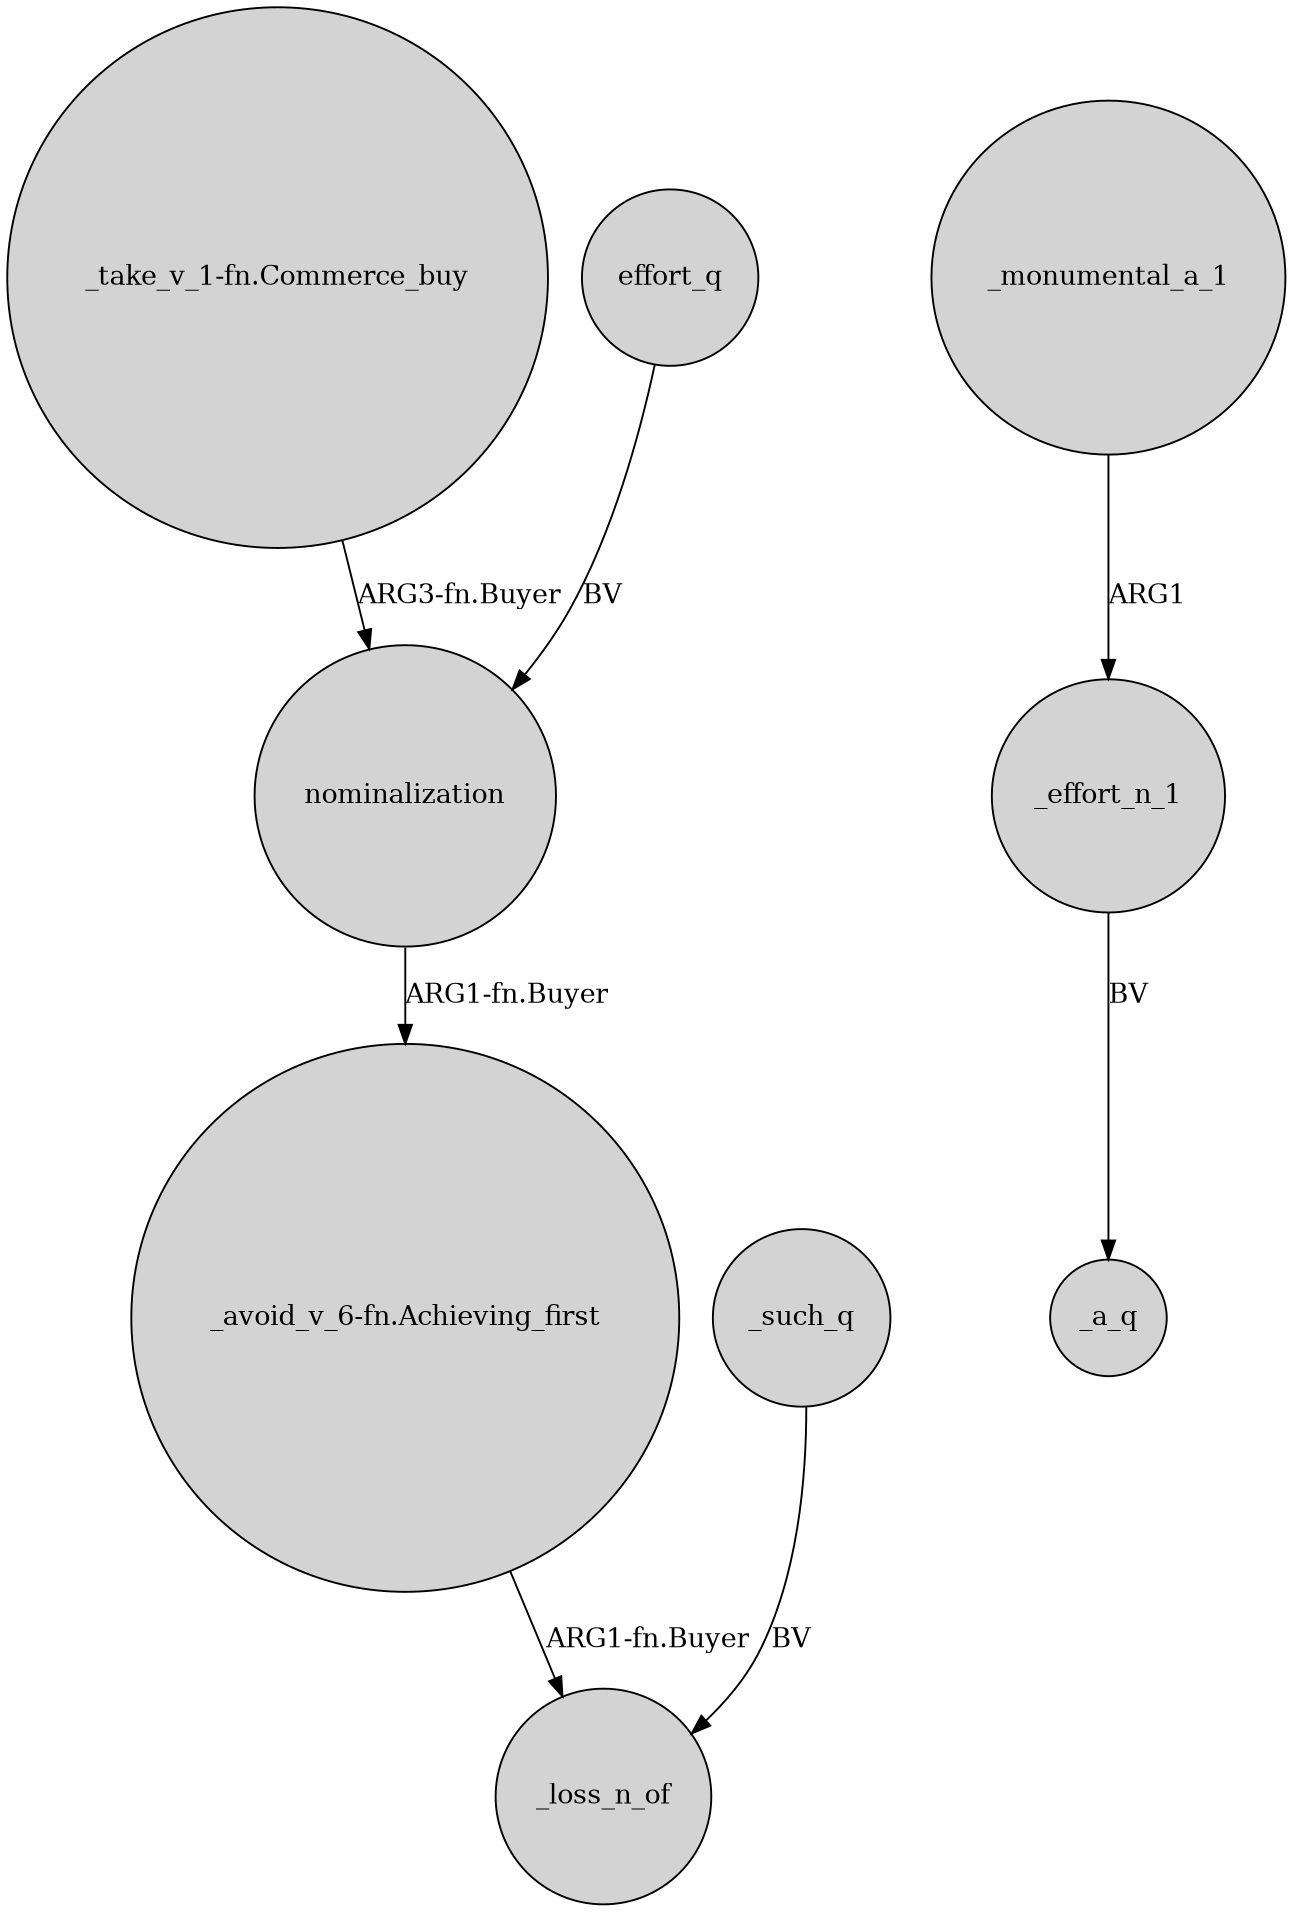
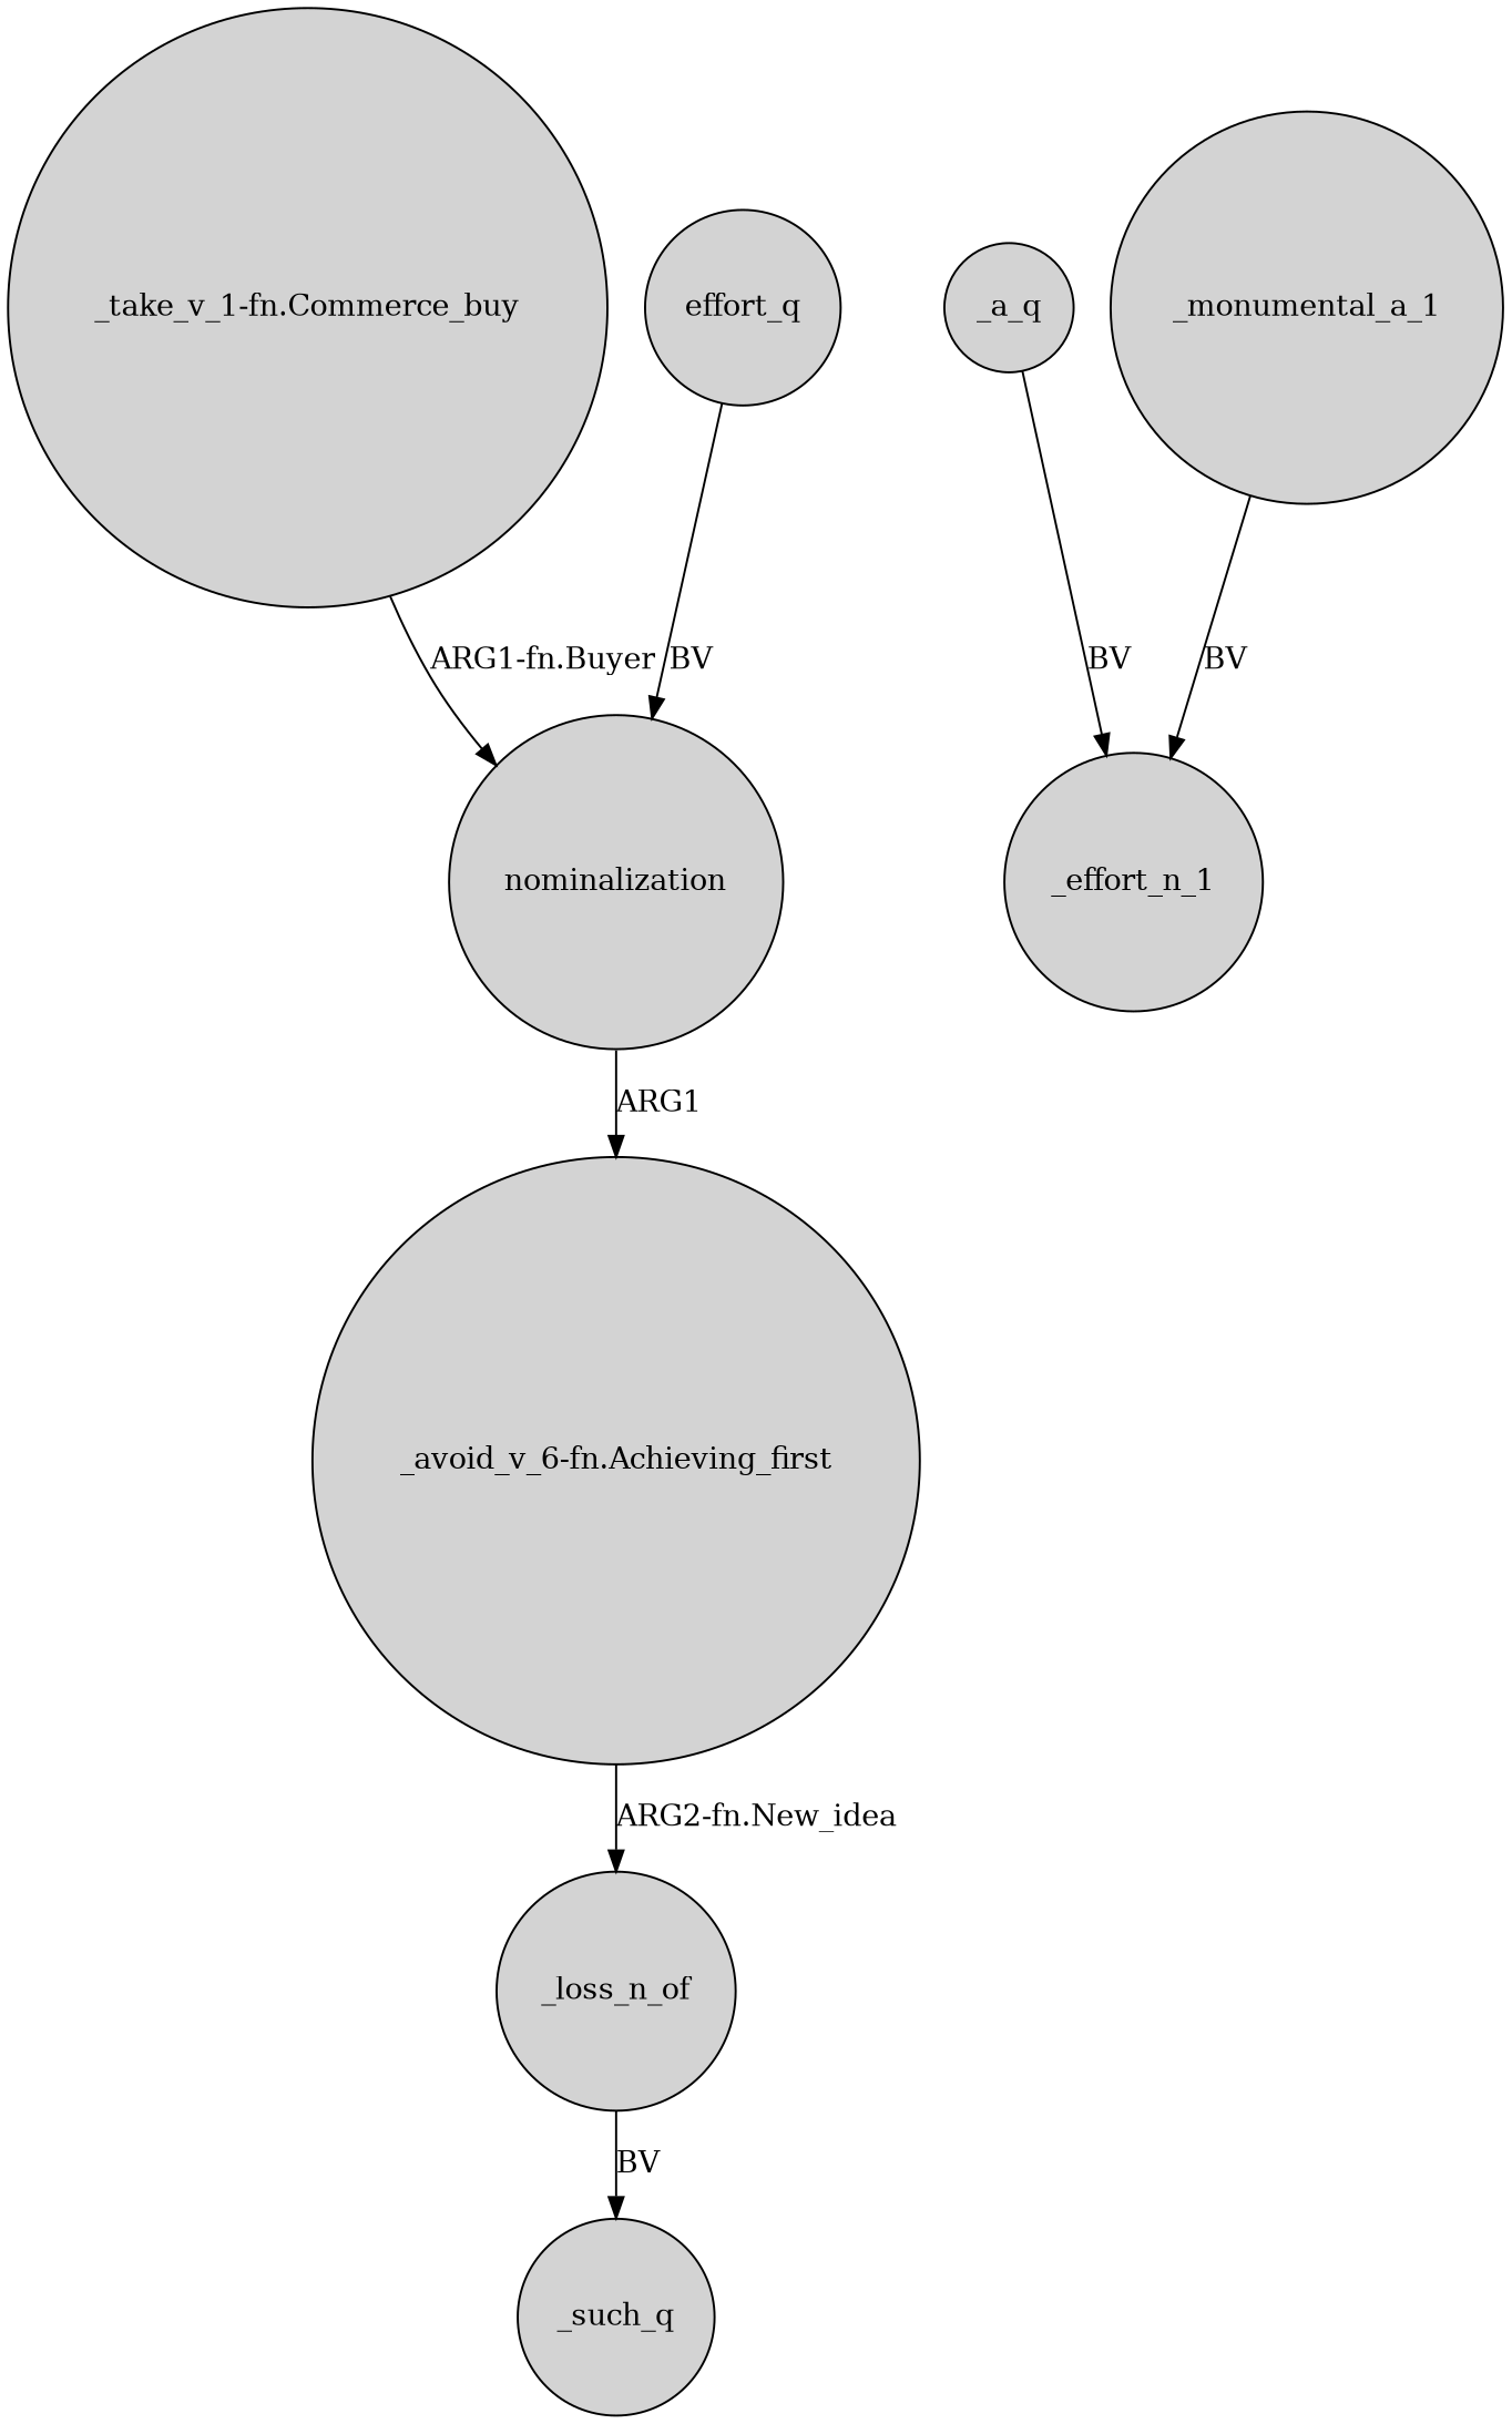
  digraph {
    node [shape=circle style=filled]
    "_take_v_1-fn.Commerce_buy"
    nominalization
    n3 [label="_avoid_v_6-fn.Achieving_first"]
    _loss_n_of
    _such_q
    _a_q
    _effort_n_1
    _monumental_a_1
    n9 [label=effort_q]
-   "_take_v_1-fn.Commerce_buy" -> nominalization [label="ARG3-fn.Buyer"]
-   nominalization -> n3 [label="ARG1-fn.Buyer"]
-   n3 -> _loss_n_of [label="ARG1-fn.Buyer"]
-   _such_q -> _loss_n_of [label=BV]
-   _effort_n_1 -> _a_q [label=BV]
-   _monumental_a_1 -> _effort_n_1 [label=ARG1]
+   "_take_v_1-fn.Commerce_buy" -> nominalization [label="ARG1-fn.Buyer"]
+   nominalization -> n3 [label=ARG1]
+   n3 -> _loss_n_of [label="ARG2-fn.New_idea"]
+   _loss_n_of -> _such_q [label=BV]
+   _a_q -> _effort_n_1 [label=BV]
+   _monumental_a_1 -> _effort_n_1 [label=BV]
    n9 -> nominalization [label=BV]
  }
